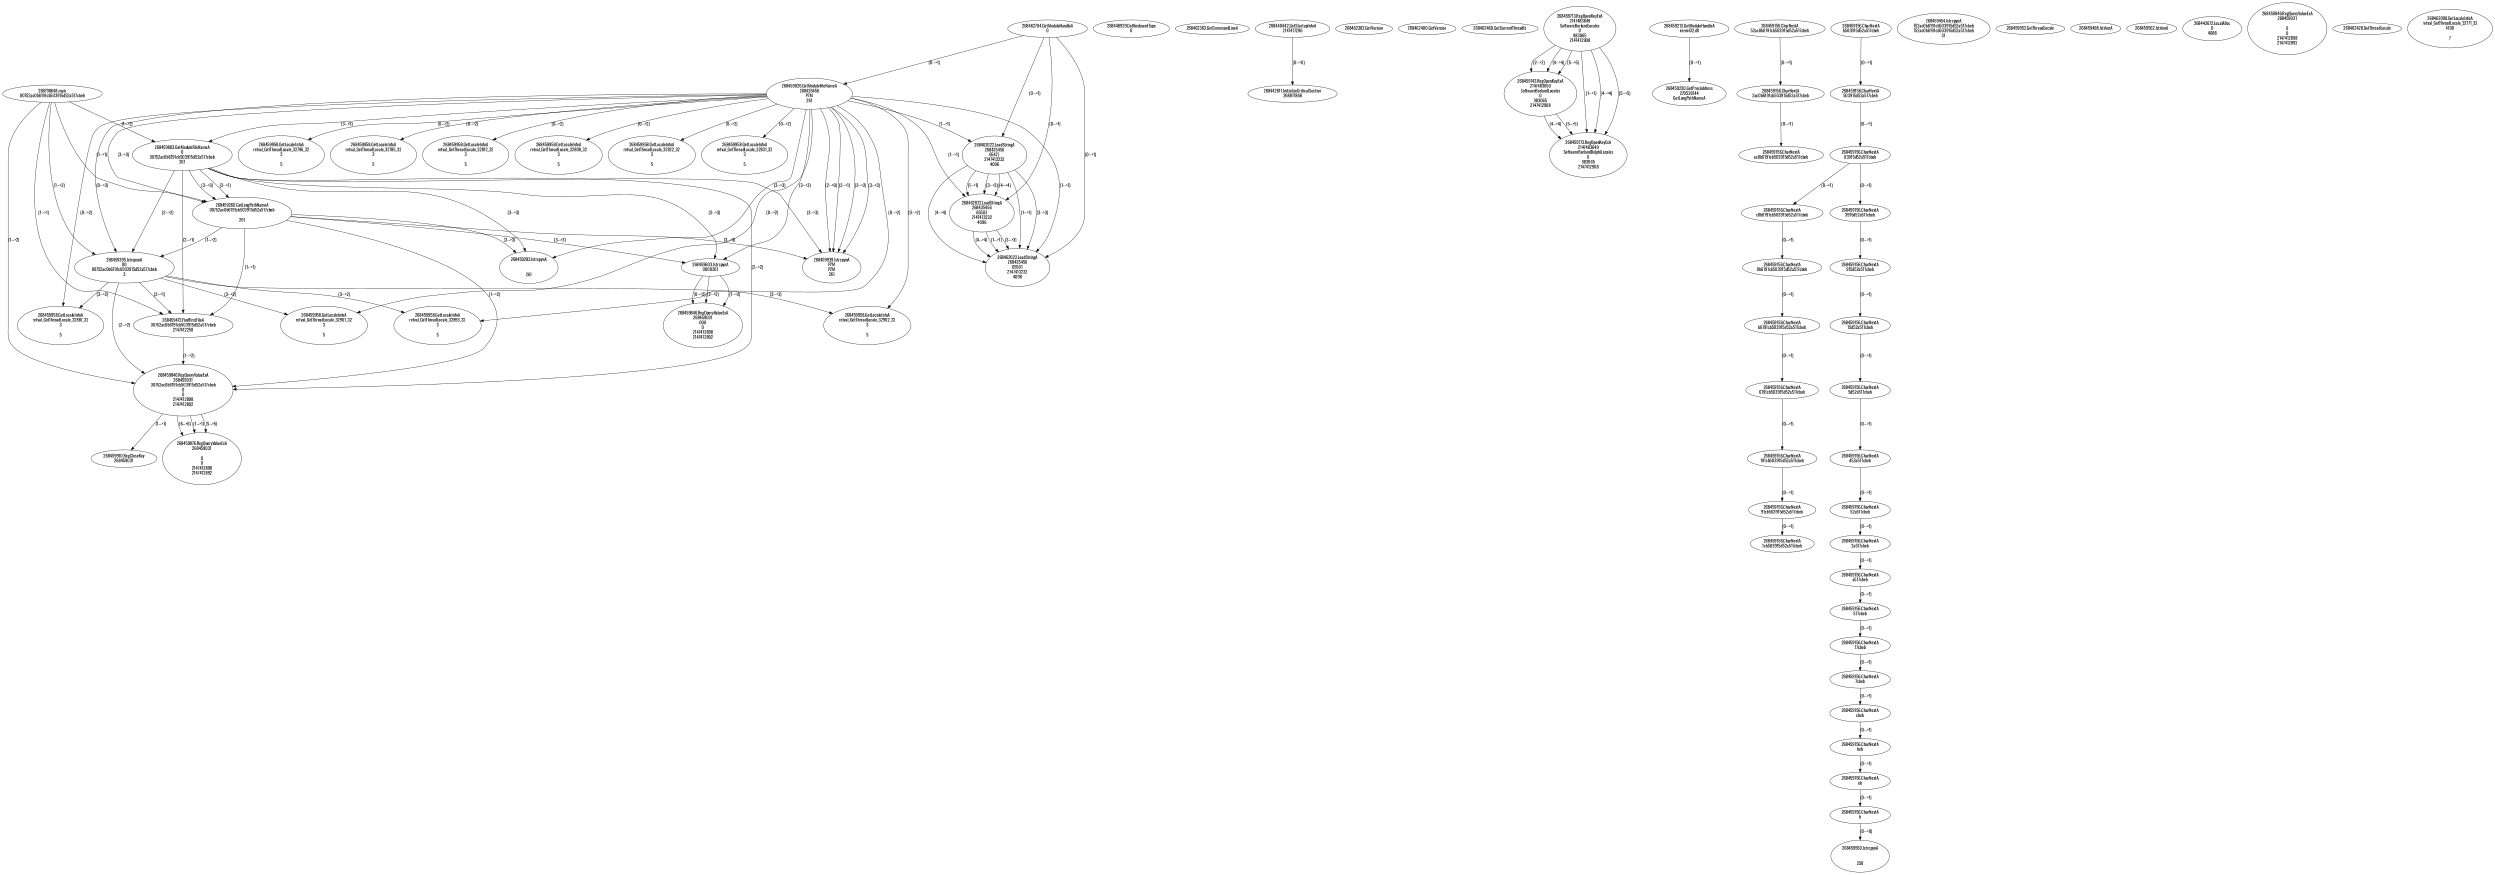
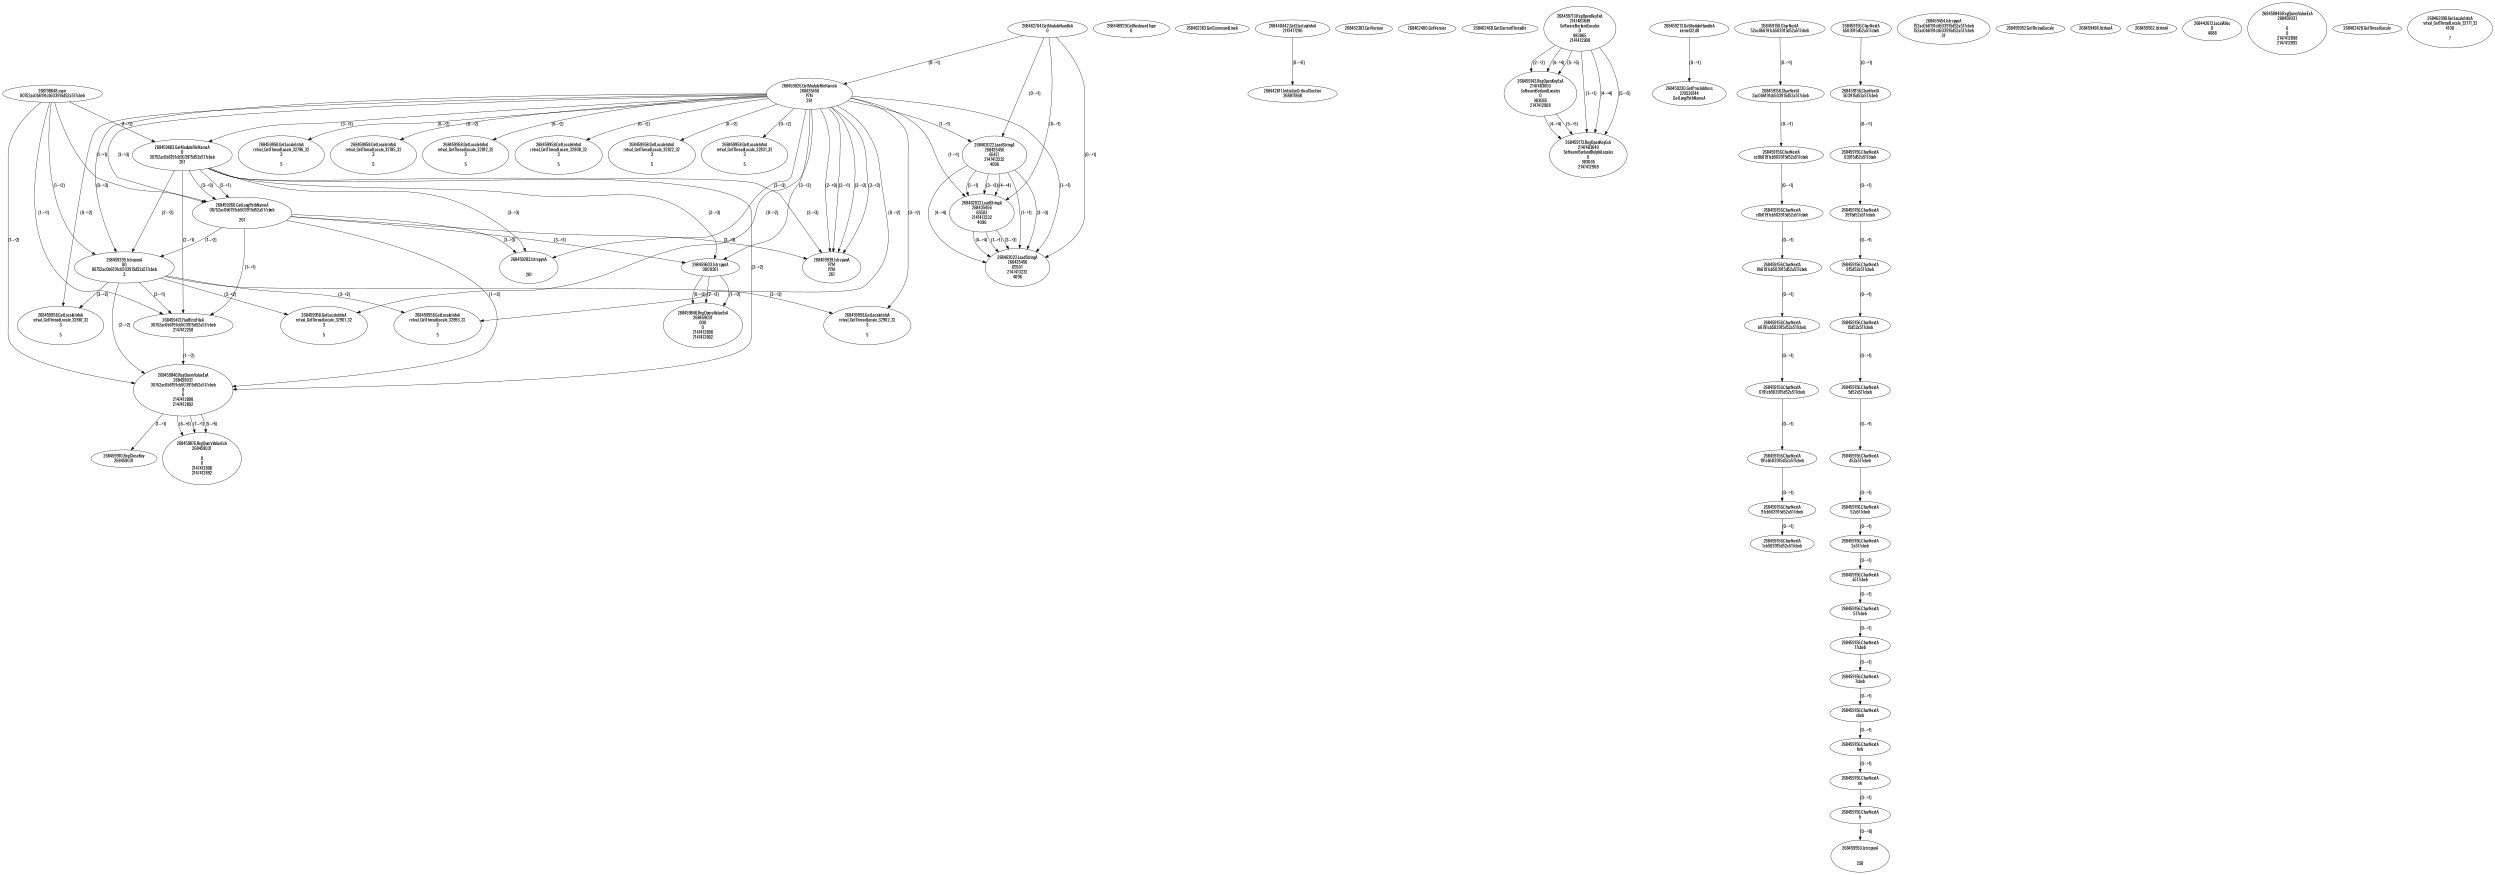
  digraph {
    fontname=Oswald
    node [fontname=Oswald]
    edge [fontname=Oswald]
    n1 [label="268798648.main\n00752ac0b6191cb503915d52a517cbeb"]
    n2 [label="268459683.GetModuleFileNameA\n0\n00752ac0b6191cb503915d52a517cbeb\n261"]
    n3 [label="268459260.GetLongPathNameA\n00752ac0b6191cb503915d52a517cbeb\n\n261"]
    n4 [label="268459395.lstrcpynA\n00\n00752ac0b6191cb503915d52a517cbeb\n3"]
    n5 [label="268459473.FindFirstFileA\n00752ac0b6191cb503915d52a517cbeb\n2147412258"]
    n6 [label="268459846.RegQueryValueExA\n268459031\n00752ac0b6191cb503915d52a517cbeb\n0\n0\n2147412898\n2147412892"]
    n7 [label="268459939.lstrcpynA\nPZM\nPZM\n261"]
    n8 [label="268459603.lstrcpynA\n0000261"]
    n9 [label="268459282.lstrcpynA\n\n\n261"]
    n10 [label="268459958.GetLocaleInfoA\nretval_GetThreadLocale_32901_32\n3\n\n5"]
    n11 [label="268459958.GetLocaleInfoA\nretval_GetThreadLocale_32902_32\n3\n\n5"]
    n12 [label="268459958.GetLocaleInfoA\nretval_GetThreadLocale_32887_32\n3\n\n5"]
    n13 [label="268459958.GetLocaleInfoA\nretval_GetThreadLocale_32893_32\n3\n\n5"]
    n14 [label="268459910.RegCloseKey\n268459031"]
    n15 [label="268459876.RegQueryValueExA\n268459031\n\n0\n0\n2147412898\n2147412892"]
    n16 [label="268462704.GetModuleHandleA\n0"]
    n17 [label="268459026.GetModuleFileNameA\n268435456\nPZM\n261"]
    n18 [label="268462022.LoadStringA\n268435456\n65472\n2147413232\n4096"]
    n19 [label="268462022.LoadStringA\n268435456\n65503\n2147413232\n4096"]
    n20 [label="268462022.LoadStringA\n268435456\n65501\n2147413232\n4096"]
    n21 [label="268459958.GetLocaleInfoA\nretval_GetThreadLocale_32796_32\n3\n\n5"]
    n22 [label="268459958.GetLocaleInfoA\nretval_GetThreadLocale_32785_32\n3\n\n5"]
    n23 [label="268459958.GetLocaleInfoA\nretval_GetThreadLocale_32812_32\n3\n\n5"]
    n24 [label="268459958.GetLocaleInfoA\nretval_GetThreadLocale_32808_32\n3\n\n5"]
    n25 [label="268459958.GetLocaleInfoA\nretval_GetThreadLocale_32822_32\n3\n\n5"]
    n26 [label="268459958.GetLocaleInfoA\nretval_GetThreadLocale_32831_32\n3\n\n5"]
    n27 [label="268448929.GetKeyboardType\n0"]
    n28 [label="268462363.GetCommandLineA\n"]
    n29 [label="268440442.GetStartupInfoA\n2147417296"]
    n30 [label="268442611.InitializeCriticalSection\n268817868"]
    n31 [label="268462383.GetVersion\n"]
    n32 [label="268462400.GetVersion\n"]
    n33 [label="268462460.GetCurrentThreadId\n"]
    n34 [label="268459846.RegQueryValueExA\n268459031\n000\n0\n2147412898\n2147412892"]
    n35 [label="268459713.RegOpenKeyExA\n2147483649\nSoftware\Borland\Locales\n0\n983065\n2147412908"]
    n36 [label="268459743.RegOpenKeyExA\n2147483650\nSoftware\Borland\Locales\n0\n983065\n2147412908"]
    n37 [label="268459773.RegOpenKeyExA\n2147483649\nSoftware\Borland\Delphi\Locales\n0\n983065\n2147412908"]
    n38 [label="268459213.GetModuleHandleA\nkernel32.dll"]
    n39 [label="268459230.GetProcAddress\n270536744\nGetLongPathNameA"]
    n40 [label="268459156.CharNextA\n52ac0b6191cb503915d52a517cbeb"]
    n41 [label="268459156.CharNextA\n2ac0b6191cb503915d52a517cbeb"]
    n42 [label="268459156.CharNextA\nac0b6191cb503915d52a517cbeb"]
    n43 [label="268459156.CharNextA\nc0b6191cb503915d52a517cbeb"]
    n44 [label="268459156.CharNextA\n0b6191cb503915d52a517cbeb"]
    n45 [label="268459156.CharNextA\nb6191cb503915d52a517cbeb"]
    n46 [label="268459156.CharNextA\n6191cb503915d52a517cbeb"]
    n47 [label="268459156.CharNextA\n191cb503915d52a517cbeb"]
    n48 [label="268459156.CharNextA\n91cb503915d52a517cbeb"]
    n49 [label="268459156.CharNextA\n1cb503915d52a517cbeb"]
    n50 [label="268459156.CharNextA\nb503915d52a517cbeb"]
    n51 [label="268459156.CharNextA\n503915d52a517cbeb"]
    n52 [label="268459156.CharNextA\n03915d52a517cbeb"]
    n53 [label="268459156.CharNextA\n3915d52a517cbeb"]
    n54 [label="268459156.CharNextA\n915d52a517cbeb"]
    n55 [label="268459156.CharNextA\n15d52a517cbeb"]
    n56 [label="268459156.CharNextA\n5d52a517cbeb"]
    n57 [label="268459156.CharNextA\nd52a517cbeb"]
    n58 [label="268459156.CharNextA\n52a517cbeb"]
    n59 [label="268459156.CharNextA\n2a517cbeb"]
    n60 [label="268459156.CharNextA\na517cbeb"]
    n61 [label="268459156.CharNextA\n517cbeb"]
    n62 [label="268459156.CharNextA\n17cbeb"]
    n63 [label="268459156.CharNextA\n7cbeb"]
    n64 [label="268459156.CharNextA\ncbeb"]
    n65 [label="268459156.CharNextA\nbeb"]
    n66 [label="268459156.CharNextA\neb"]
    n67 [label="268459156.CharNextA\nb"]
    n68 [label="268459550.lstrcpynA\n\n\n258"]
    n69 [label="268459454.lstrcpynA\n752ac0b6191cb503915d52a517cbeb\n752ac0b6191cb503915d52a517cbeb\n31"]
    n70 [label="268459952.GetThreadLocale\n"]
    n71 [label="268459498.lstrlenA\n"]
    n72 [label="268459562.lstrlenA\n"]
    n73 [label="268442672.LocalAlloc\n0\n4088"]
    n74 [label="268459846.RegQueryValueExA\n268459031\n\n0\n0\n2147412898\n2147412892"]
    n75 [label="268462428.GetThreadLocale\n"]
    n76 [label="268462098.GetLocaleInfoA\nretval_GetThreadLocale_32771_32\n4100\n\n7"]
    n1 -> n2 [label="(1-->2)"]
    n1 -> n3 [label="(1-->1)"]
    n1 -> n4 [label="(1-->2)"]
    n1 -> n5 [label="(1-->1)"]
    n1 -> n6 [label="(1-->2)"]
    n2 -> n3 [label="(2-->1)"]
    n2 -> n3 [label="(3-->3)"]
    n2 -> n4 [label="(2-->2)"]
    n2 -> n5 [label="(2-->1)"]
    n2 -> n6 [label="(2-->2)"]
    n2 -> n7 [label="(3-->3)"]
    n2 -> n8 [label="(3-->3)"]
    n2 -> n9 [label="(3-->3)"]
    n3 -> n4 [label="(1-->2)"]
    n3 -> n5 [label="(1-->1)"]
    n3 -> n6 [label="(1-->2)"]
    n3 -> n7 [label="(3-->3)"]
    n3 -> n8 [label="(3-->3)"]
    n3 -> n9 [label="(3-->3)"]
    n4 -> n5 [label="(2-->1)"]
    n4 -> n6 [label="(2-->2)"]
    n4 -> n10 [label="(3-->2)"]
    n4 -> n11 [label="(3-->2)"]
    n4 -> n12 [label="(3-->2)"]
    n4 -> n13 [label="(3-->2)"]
    n5 -> n6 [label="(1-->2)"]
    n6 -> n14 [label="(1-->1)"]
    n6 -> n15 [label="(1-->1)"]
    n6 -> n15 [label="(5-->5)"]
    n6 -> n15 [label="(6-->6)"]
    n8 -> n34 [label="(1-->2)"]
    n8 -> n34 [label="(2-->2)"]
    n8 -> n34 [label="(0-->2)"]
    n16 -> n17 [label="(0-->1)"]
    n16 -> n18 [label="(0-->1)"]
    n16 -> n19 [label="(0-->1)"]
    n16 -> n20 [label="(0-->1)"]
    n17 -> n2 [label="(3-->3)"]
    n17 -> n3 [label="(3-->3)"]
    n17 -> n4 [label="(0-->3)"]
    n17 -> n7 [label="(2-->1)"]
    n17 -> n7 [label="(2-->2)"]
    n17 -> n7 [label="(3-->3)"]
    n17 -> n7 [label="(2-->0)"]
    n17 -> n8 [label="(3-->3)"]
    n17 -> n9 [label="(3-->3)"]
    n17 -> n10 [label="(0-->2)"]
    n17 -> n11 [label="(0-->2)"]
    n17 -> n12 [label="(0-->2)"]
    n17 -> n13 [label="(0-->2)"]
    n17 -> n18 [label="(1-->1)"]
    n17 -> n19 [label="(1-->1)"]
    n17 -> n20 [label="(1-->1)"]
    n17 -> n21 [label="(0-->2)"]
    n17 -> n22 [label="(0-->2)"]
    n17 -> n23 [label="(0-->2)"]
    n17 -> n24 [label="(0-->2)"]
    n17 -> n25 [label="(0-->2)"]
    n17 -> n26 [label="(0-->2)"]
    n18 -> n19 [label="(1-->1)"]
    n18 -> n19 [label="(3-->3)"]
    n18 -> n19 [label="(4-->4)"]
    n18 -> n20 [label="(1-->1)"]
    n18 -> n20 [label="(3-->3)"]
    n18 -> n20 [label="(4-->4)"]
    n19 -> n20 [label="(1-->1)"]
    n19 -> n20 [label="(3-->3)"]
    n19 -> n20 [label="(4-->4)"]
    n29 -> n30 [label="(0-->0)"]
    n35 -> n36 [label="(2-->2)"]
    n35 -> n36 [label="(4-->4)"]
    n35 -> n36 [label="(5-->5)"]
    n35 -> n37 [label="(1-->1)"]
    n35 -> n37 [label="(4-->4)"]
    n35 -> n37 [label="(5-->5)"]
    n36 -> n37 [label="(4-->4)"]
    n36 -> n37 [label="(5-->5)"]
    n38 -> n39 [label="(0-->1)"]
    n40 -> n41 [label="(0-->1)"]
    n41 -> n42 [label="(0-->1)"]
-   n52 -> n43 [label="(0-->1)"]
+   n42 -> n43 [label="(0-->1)"]
    n43 -> n44 [label="(0-->1)"]
    n44 -> n45 [label="(0-->1)"]
    n45 -> n46 [label="(0-->1)"]
    n46 -> n47 [label="(0-->1)"]
    n47 -> n48 [label="(0-->1)"]
    n48 -> n49 [label="(0-->1)"]
    n50 -> n51 [label="(0-->1)"]
    n51 -> n52 [label="(0-->1)"]
    n52 -> n53 [label="(0-->1)"]
    n53 -> n54 [label="(0-->1)"]
    n54 -> n55 [label="(0-->1)"]
    n55 -> n56 [label="(0-->1)"]
    n56 -> n57 [label="(0-->1)"]
    n57 -> n58 [label="(0-->1)"]
    n58 -> n59 [label="(0-->1)"]
    n59 -> n60 [label="(0-->1)"]
    n60 -> n61 [label="(0-->1)"]
    n61 -> n62 [label="(0-->1)"]
    n62 -> n63 [label="(0-->1)"]
    n63 -> n64 [label="(0-->1)"]
    n64 -> n65 [label="(0-->1)"]
    n65 -> n66 [label="(0-->1)"]
    n66 -> n67 [label="(0-->1)"]
    n67 -> n68 [label="(0-->0)"]
  }
